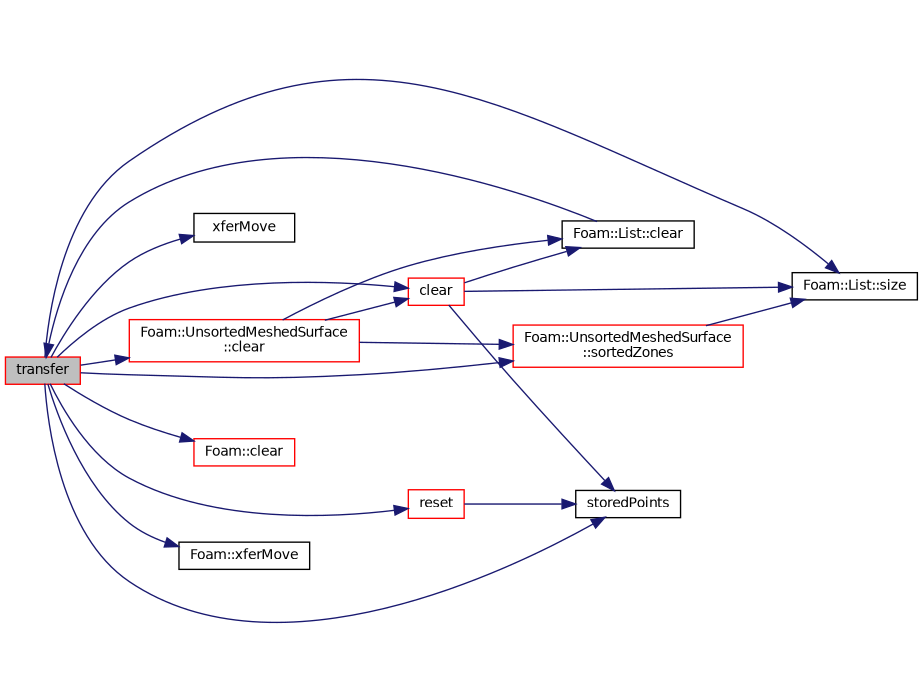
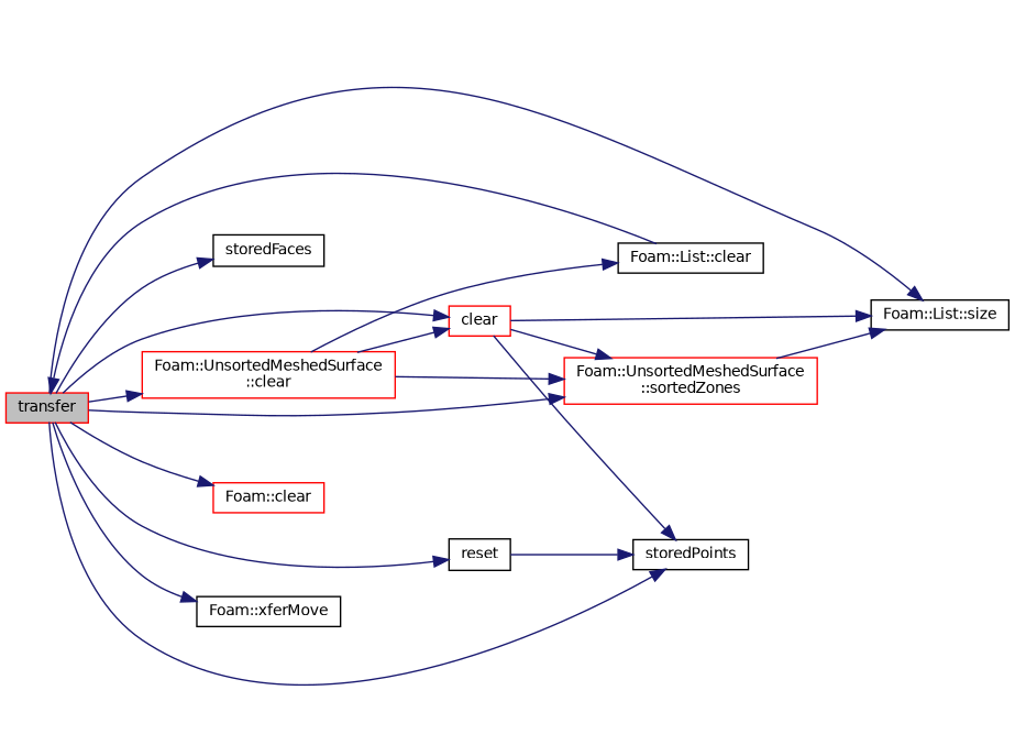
  digraph {
    rankdir=LR
    node [color=red fontname=Helvetica fontsize=10 shape=record]
    edge [color=midnightblue fontname=Helvetica fontsize=10 labelfontname=Helvetica labelfontsize=10 style=solid]
    n1 [fillcolor=grey75 fontcolor=black height=0.2 label=transfer style=filled width=0.4]
    n2 [height=0.2 label="Foam::UnsortedMeshedSurface\l::clear" width=0.4]
    n3 [height=0.2 label=clear width=0.4]
-   n4 [color=black height=0.2 label=xferMove width=0.4]
+   n4 [color=black height=0.2 label=storedFaces width=0.4]
    n5 [color=black height=0.2 label=storedPoints width=0.4]
    n6 [height=0.2 label="Foam::UnsortedMeshedSurface\l::sortedZones" width=0.4]
    n7 [color=black height=0.2 label="Foam::List::size" width=0.4]
    n8 [height=0.2 label="Foam::clear" width=0.4]
-   n9 [height=0.2 label=reset width=0.4]
+   n9 [color=black height=0.2 label=reset width=0.4]
    n10 [color=black height=0.2 label="Foam::xferMove" width=0.4]
    n11 [color=black height=0.2 label="Foam::List::clear" width=0.4]
    n1 -> n2
    n1 -> n3
    n1 -> n4
    n1 -> n5
    n1 -> n6
    n1 -> n7
    n1 -> n8
    n1 -> n9
    n1 -> n10
    n2 -> n3
    n2 -> n6
    n2 -> n11
    n3 -> n5
    n3 -> n7
-   n3 -> n11
+   n3 -> n6
    n6 -> n7
    n9 -> n5
    n11 -> n1
  }
